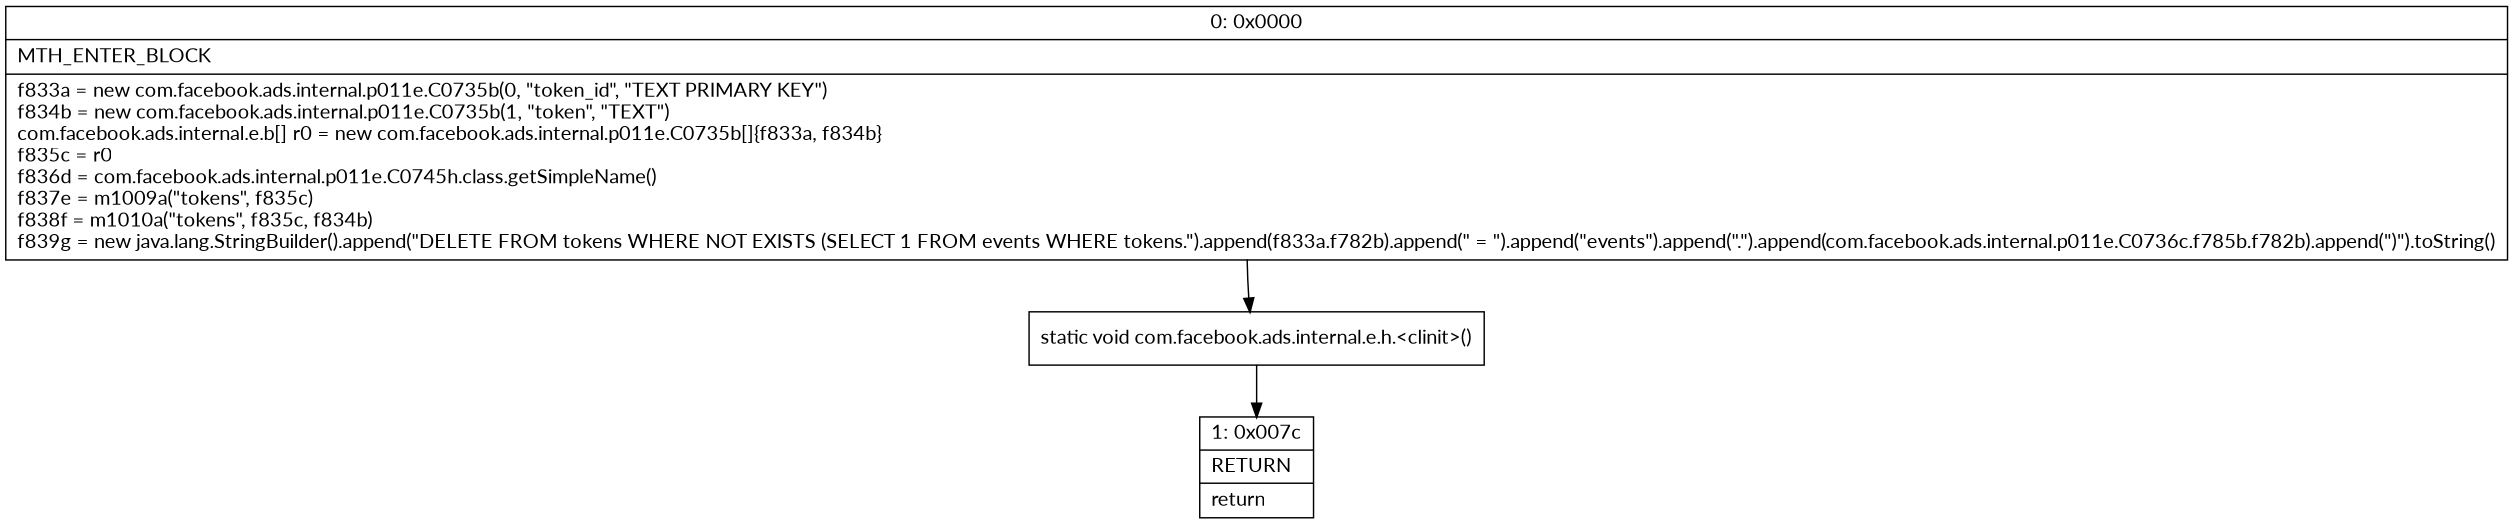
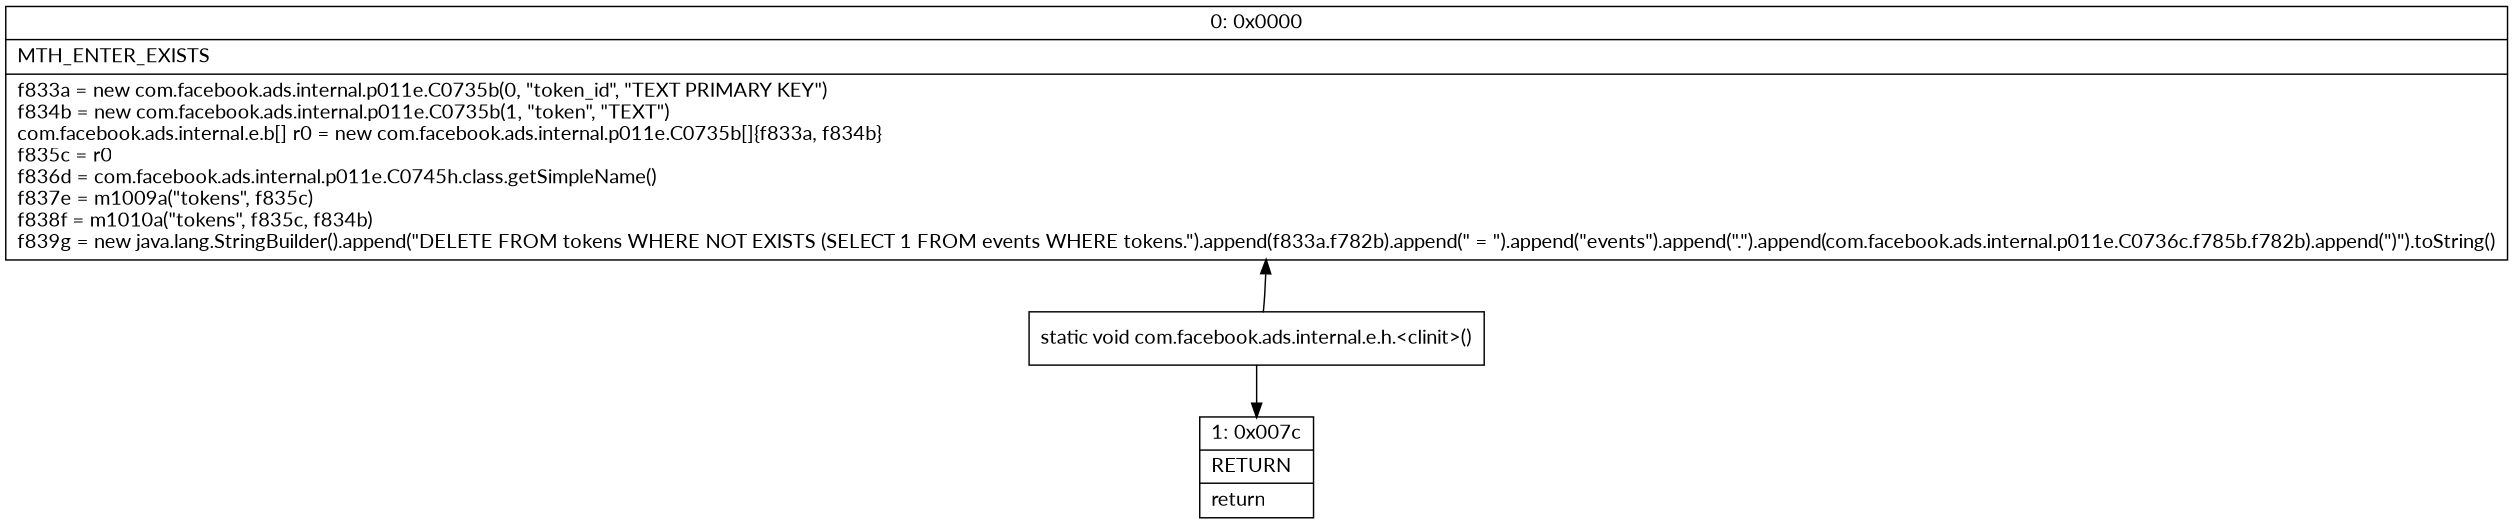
  digraph {
    fontname=Lato
    node [fontname=Lato shape=record]
    edge [fontname=Lato]
-   n1 [label="{0\:\ 0x0000|MTH_ENTER_BLOCK\l|f833a = new com.facebook.ads.internal.p011e.C0735b(0, \"token_id\", \"TEXT PRIMARY KEY\")\lf834b = new com.facebook.ads.internal.p011e.C0735b(1, \"token\", \"TEXT\")\lcom.facebook.ads.internal.e.b[] r0 = new com.facebook.ads.internal.p011e.C0735b[]\{f833a, f834b\}\lf835c = r0\lf836d = com.facebook.ads.internal.p011e.C0745h.class.getSimpleName()\lf837e = m1009a(\"tokens\", f835c)\lf838f = m1010a(\"tokens\", f835c, f834b)\lf839g = new java.lang.StringBuilder().append(\"DELETE FROM tokens WHERE NOT EXISTS (SELECT 1 FROM events WHERE tokens.\").append(f833a.f782b).append(\" = \").append(\"events\").append(\".\").append(com.facebook.ads.internal.p011e.C0736c.f785b.f782b).append(\")\").toString()\l}"]
+   n1 [label="{0\:\ 0x0000|MTH_ENTER_EXISTS\l|f833a = new com.facebook.ads.internal.p011e.C0735b(0, \"token_id\", \"TEXT PRIMARY KEY\")\lf834b = new com.facebook.ads.internal.p011e.C0735b(1, \"token\", \"TEXT\")\lcom.facebook.ads.internal.e.b[] r0 = new com.facebook.ads.internal.p011e.C0735b[]\{f833a, f834b\}\lf835c = r0\lf836d = com.facebook.ads.internal.p011e.C0745h.class.getSimpleName()\lf837e = m1009a(\"tokens\", f835c)\lf838f = m1010a(\"tokens\", f835c, f834b)\lf839g = new java.lang.StringBuilder().append(\"DELETE FROM tokens WHERE NOT EXISTS (SELECT 1 FROM events WHERE tokens.\").append(f833a.f782b).append(\" = \").append(\"events\").append(\".\").append(com.facebook.ads.internal.p011e.C0736c.f785b.f782b).append(\")\").toString()\l}"]
    n2 [label="{1\:\ 0x007c|RETURN\l|return\l}"]
    n3 [label="{static void com.facebook.ads.internal.e.h.\<clinit\>() }"]
-   n1 -> n3
+   n3 -> n1
    n3 -> n2
  }
